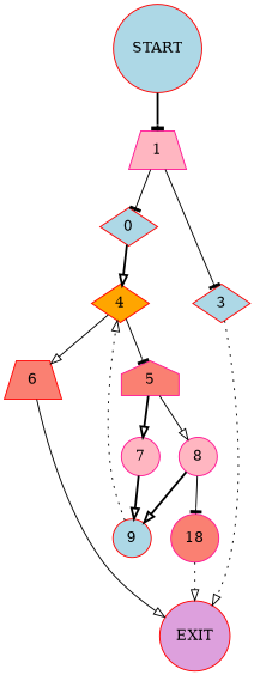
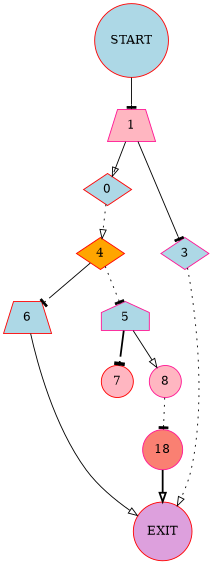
  digraph {
    node [color=red fillcolor=lightblue shape=circle style=filled]
    edge [arrowhead=onormal style=solid]
    n1 [label=START]
    1 [color=deeppink fillcolor=lightpink shape=trapezium]
    n3 [label=0 shape=diamond]
-   3 [shape=diamond]
+   3 [color=deeppink shape=diamond]
    n5 [fillcolor=plum label=EXIT]
    4 [fillcolor=orange shape=diamond]
-   5 [color=deeppink fillcolor=salmon shape=house]
-   6 [fillcolor=salmon shape=trapezium]
-   7 [color=deeppink fillcolor=lightpink]
+   5 [color=deeppink shape=house]
+   6 [shape=trapezium]
+   7 [fillcolor=lightpink]
    8 [color=deeppink fillcolor=lightpink]
-   9
    n12 [color=deeppink fillcolor=salmon label=18]
-   n1 -> 1 [arrowhead=tee style=bold]
-   1 -> n3 [arrowhead=tee]
+   n1 -> 1 [arrowhead=tee]
+   1 -> n3
    1 -> 3 [arrowhead=tee]
-   n3 -> 4 [style=bold]
+   n3 -> 4 [style=dotted]
    3 -> n5 [style=dotted]
-   4 -> 5 [arrowhead=tee]
-   4 -> 6
-   5 -> 7 [style=bold]
+   4 -> 5 [arrowhead=tee style=dotted]
+   4 -> 6 [arrowhead=tee]
+   5 -> 7 [arrowhead=tee style=bold]
    5 -> 8
    6 -> n5
-   7 -> 9 [style=bold]
-   8 -> 9 [style=bold]
-   8 -> n12 [arrowhead=tee]
-   9 -> 4 [style=dotted]
-   n12 -> n5 [style=dotted]
+   8 -> n12 [arrowhead=tee style=dotted]
+   n12 -> n5 [style=bold]
  }
